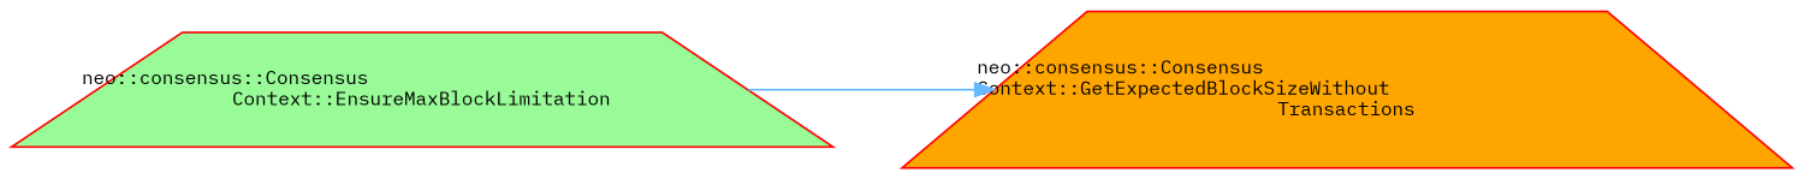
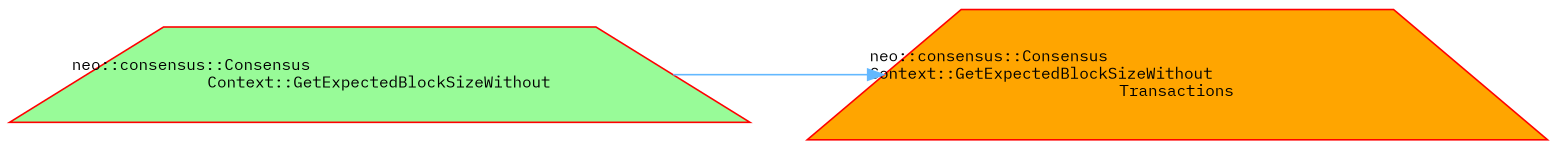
  digraph {
    rankdir=LR
    fontname="IBM Plex Mono"
    node [color=red fontname="IBM Plex Mono" fontsize=10 shape=trapezium style=filled]
-   n1 [fillcolor=palegreen fontcolor=black height=0.2 label="neo::consensus::Consensus\lContext::EnsureMaxBlockLimitation" width=0.4]
+   n1 [fillcolor=palegreen fontcolor=black height=0.2 label="neo::consensus::Consensus\lContext::GetExpectedBlockSizeWithout" width=0.4]
    n2 [fillcolor=orange height=0.2 label="neo::consensus::Consensus\lContext::GetExpectedBlockSizeWithout\lTransactions" width=0.4]
    n1 -> n2 [color=steelblue1 fontname="IBM Plex Mono" fontsize=10 labelfontname=Helvetica labelfontsize=10 style=solid]
  }
